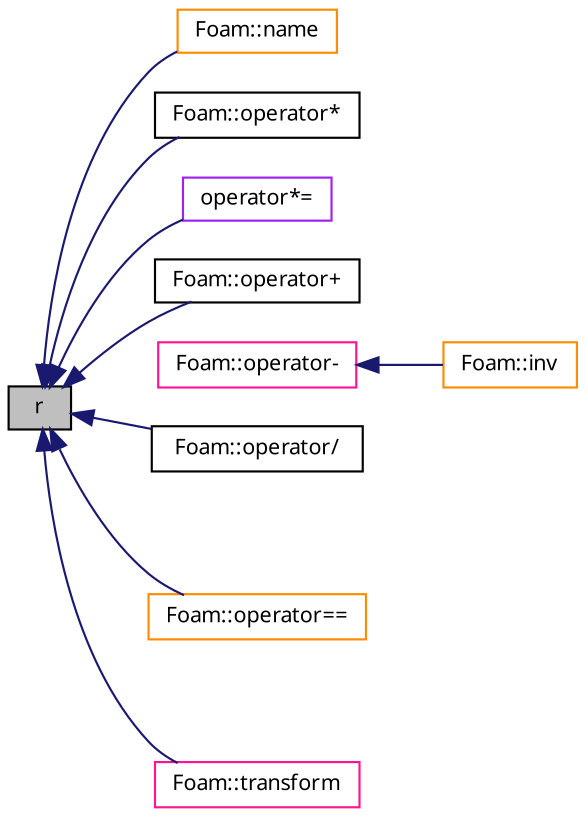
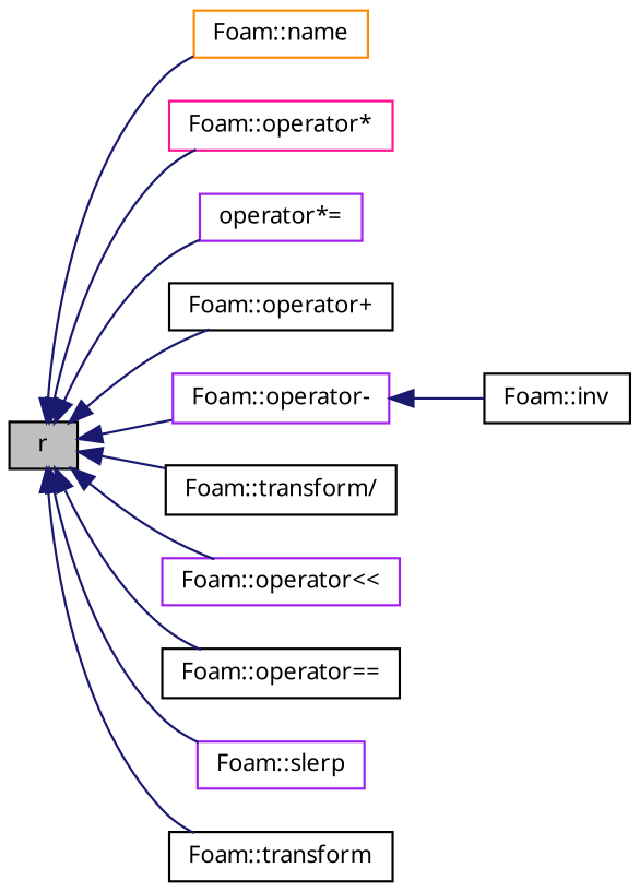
  digraph {
    fontname="Noto Sans"
    rankdir=LR
    node [color=purple fontname="Noto Sans" fontsize=10 shape=record]
    edge [color=midnightblue dir=back fontname="Noto Sans" fontsize=10 labelfontname=FreeSans labelfontsize=10 style=solid]
    n1 [color=black fillcolor=grey75 fontcolor=black height=0.2 label=r style=filled width=0.4]
    n2 [color=darkorange height=0.2 label="Foam::name" width=0.4]
-   n3 [color=black height=0.2 label="Foam::operator*" width=0.4]
+   n3 [color=deeppink height=0.2 label="Foam::operator*" width=0.4]
    n4 [height=0.2 label="operator*=" width=0.4]
    n5 [color=black height=0.2 label="Foam::operator+" width=0.4]
-   n6 [color=deeppink height=0.2 label="Foam::operator-" width=0.4]
-   n7 [color=black height=0.2 label="Foam::operator/" width=0.4]
-   n9 [color=darkorange height=0.2 label="Foam::operator==" width=0.4]
-   n11 [color=deeppink height=0.2 label="Foam::transform" width=0.4]
-   n12 [color=darkorange height=0.2 label="Foam::inv" width=0.4]
+   n6 [height=0.2 label="Foam::operator-" width=0.4]
+   n7 [color=black height=0.2 label="Foam::transform/" width=0.4]
+   n8 [height=0.2 label="Foam::operator\<\<" width=0.4]
+   n9 [color=black height=0.2 label="Foam::operator==" width=0.4]
+   n10 [height=0.2 label="Foam::slerp" width=0.4]
+   n11 [color=black height=0.2 label="Foam::transform" width=0.4]
+   n12 [color=black height=0.2 label="Foam::inv" width=0.4]
    n1 -> n2
    n1 -> n3
    n1 -> n4
    n1 -> n5
+   n1 -> n6
    n1 -> n7
+   n1 -> n8
    n1 -> n9
+   n1 -> n10
    n1 -> n11
    n6 -> n12
  }
